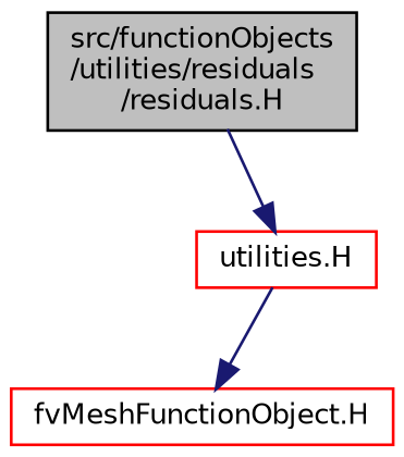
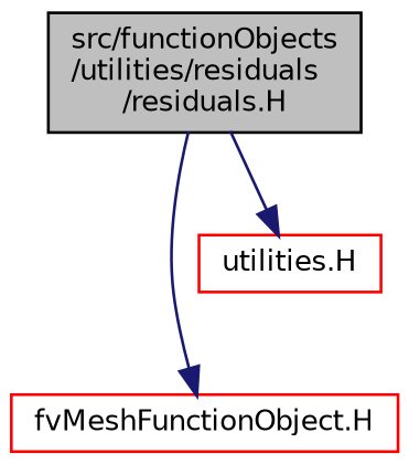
  digraph {
    node [color=red fontname=Helvetica fontsize=10 shape=record]
    edge [color=midnightblue fontname=Helvetica fontsize=10 labelfontname=Helvetica labelfontsize=10 style=solid]
    n1 [color=black fillcolor=grey75 fontcolor=black height=0.2 label="src/functionObjects\l/utilities/residuals\l/residuals.H" style=filled width=0.4]
    n2 [height=0.2 label="fvMeshFunctionObject.H" width=0.4]
    n3 [height=0.2 label="utilities.H" width=0.4]
-   n3 -> n2
+   n1 -> n2
    n1 -> n3
  }
